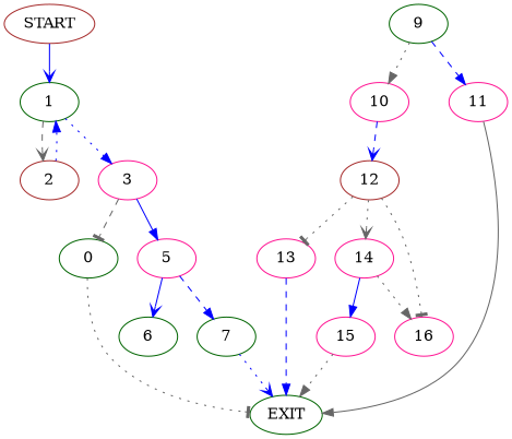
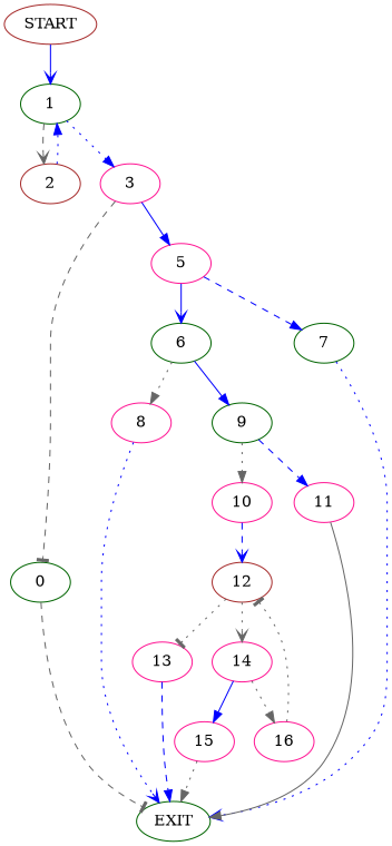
  digraph {
    node [color=deeppink]
    edge [arrowhead=normal color=blue style=dotted]
    n1 [color=brown label=START]
    1 [color=darkgreen]
    2 [color=brown]
    3
    n5 [color=darkgreen label=EXIT]
    n6 [color=darkgreen label=0]
    5
    6 [color=darkgreen]
    7 [color=darkgreen]
+   8
    9 [color=darkgreen]
    10
    11
    12 [color=brown]
    13
    14
    15
    16
    n1 -> 1 [arrowhead=vee style=solid]
    1 -> 2 [arrowhead=vee color=gray40 style=dashed]
    1 -> 3
    2 -> 1
    3 -> n6 [arrowhead=tee color=gray40 style=dashed]
    3 -> 5 [style=solid]
-   n6 -> n5 [arrowhead=tee color=gray40]
+   n6 -> n5 [arrowhead=tee color=gray40 style=dashed]
    5 -> 6 [arrowhead=vee style=solid]
    5 -> 7 [style=dashed]
+   6 -> 8 [color=gray40]
+   6 -> 9 [style=solid]
    7 -> n5 [arrowhead=vee]
+   8 -> n5 [arrowhead=vee]
    9 -> 10 [color=gray40]
    9 -> 11 [style=dashed]
    10 -> 12 [arrowhead=vee style=dashed]
    11 -> n5 [color=gray40 style=solid]
    12 -> 13 [arrowhead=tee color=gray40]
    12 -> 14 [arrowhead=vee color=gray40]
    13 -> n5 [style=dashed]
    14 -> 15 [style=solid]
    14 -> 16 [color=gray40]
    15 -> n5 [color=gray40]
-   12 -> 16 [arrowhead=tee color=gray40]
+   16 -> 12 [arrowhead=tee color=gray40]
  }
